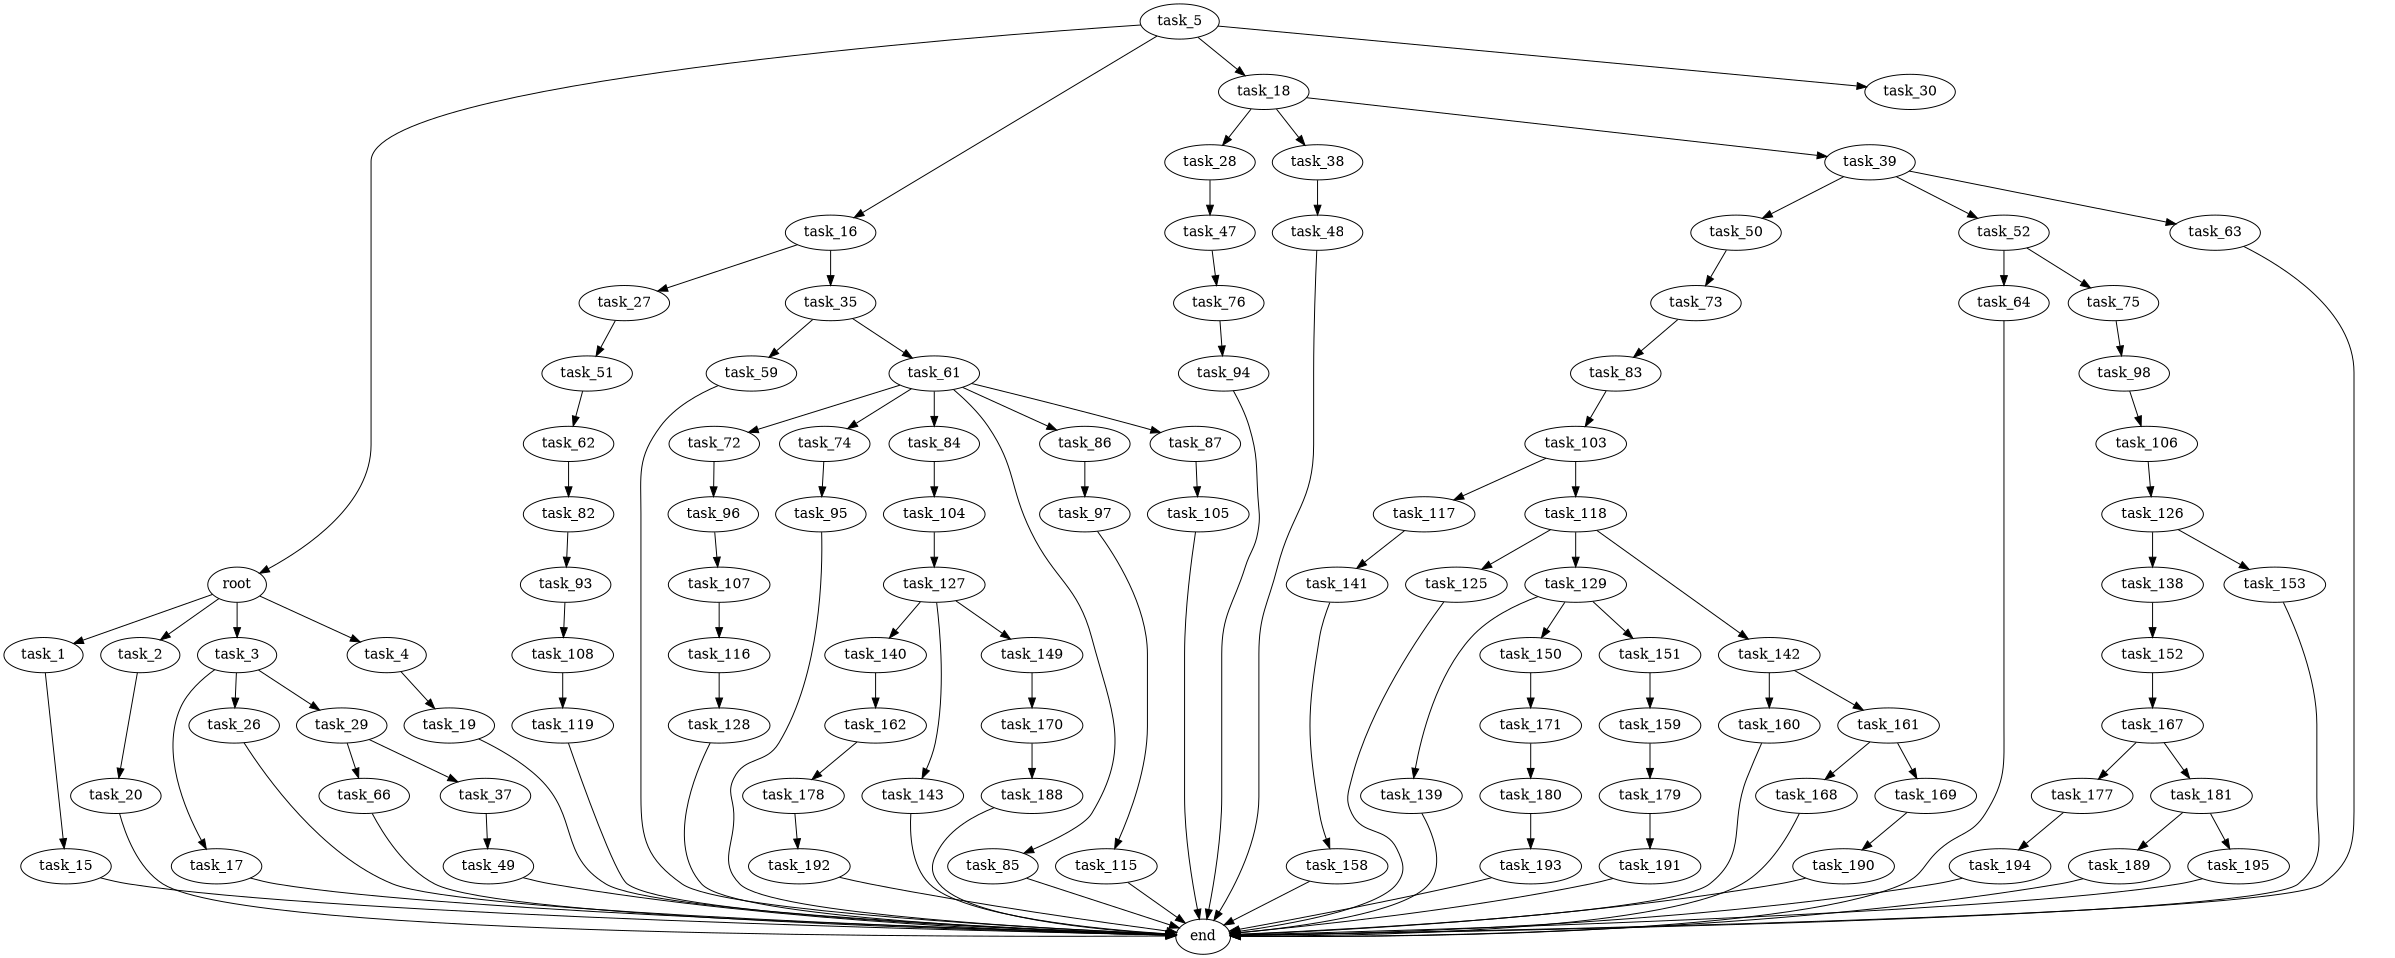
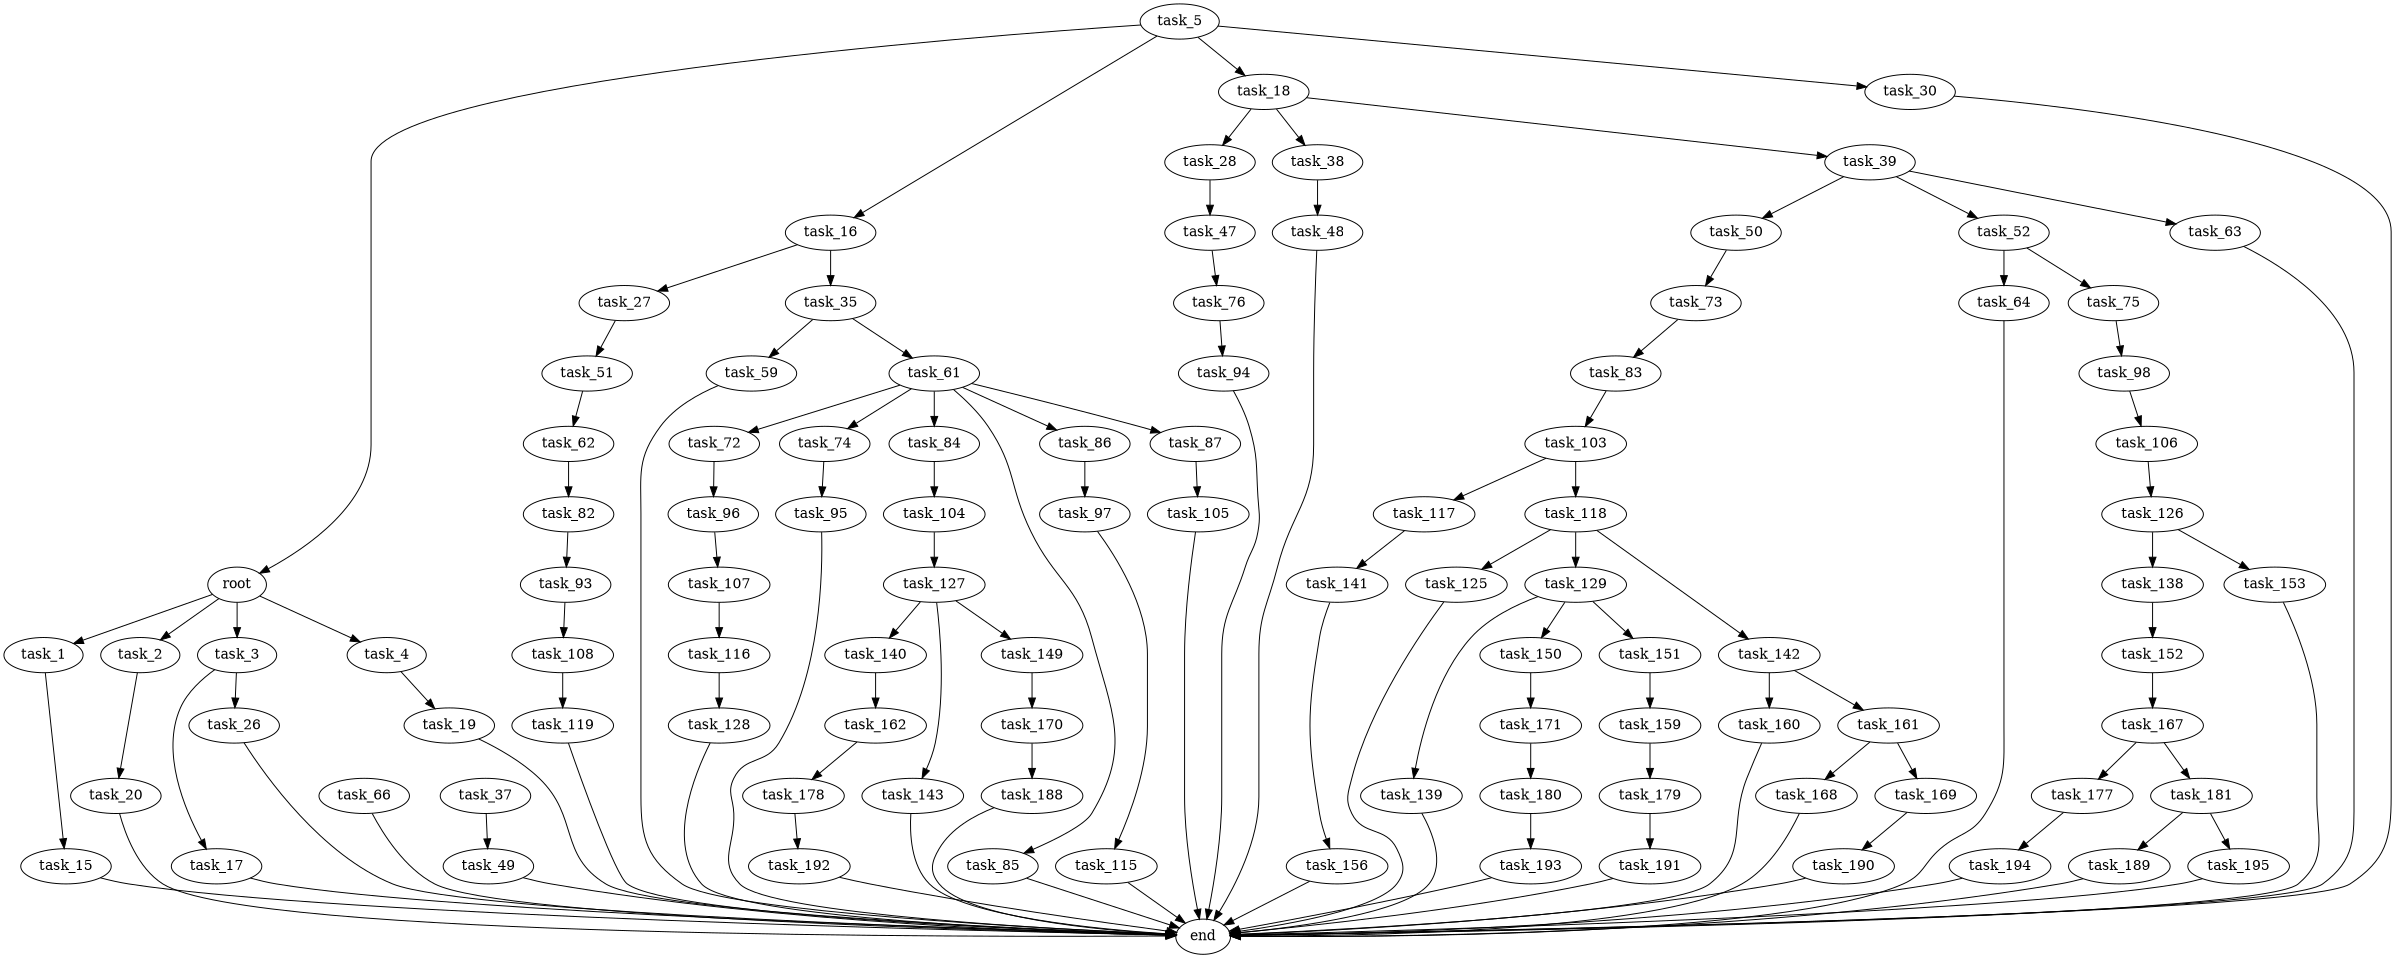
  digraph {
    root
    task_1
    task_2
    task_3
    task_4
    task_15
    task_20
    task_17
    task_26
-   task_29
    task_19
    task_5
    task_16
    task_18
    task_30
    end
    n17 [label=task_66]
    task_37
    task_27
    task_35
    task_28
    task_38
    task_39
    task_51
    task_59
    task_61
    task_47
    task_48
    task_50
    task_52
    task_63
    task_62
    task_76
    task_49
    task_72
    task_74
    task_84
    task_85
    task_86
    task_87
    task_73
    task_64
    task_75
    task_94
    task_83
    task_82
    task_98
    task_96
    task_95
    task_104
    task_97
    task_105
    task_93
    task_107
    task_103
    task_106
    task_108
    task_117
    task_118
    task_127
    task_115
    task_119
    task_116
    task_126
    task_141
    task_125
    task_129
    task_142
    task_140
    task_143
    task_149
    task_138
    task_153
    task_128
-   task_158
+   task_158 [label=task_156]
    task_139
    task_150
    task_151
    task_160
    task_161
    task_152
    task_162
    task_170
    task_171
    task_159
    task_167
    task_178
    task_168
    task_169
    task_188
    task_180
    task_179
    task_177
    task_181
    task_191
    task_190
    task_192
    task_194
    task_189
    task_195
    task_193
    root -> task_1
    root -> task_2
    root -> task_3
    root -> task_4
    task_1 -> task_15
    task_2 -> task_20
    task_3 -> task_17
    task_3 -> task_26
-   task_3 -> task_29
    task_4 -> task_19
    task_15 -> end
    task_20 -> end
    task_17 -> end
    task_26 -> end
-   task_29 -> n17
-   task_29 -> task_37
    task_19 -> end
    task_5 -> root
    task_5 -> task_16
    task_5 -> task_18
    task_5 -> task_30
    task_16 -> task_27
    task_16 -> task_35
    task_18 -> task_28
    task_18 -> task_38
    task_18 -> task_39
+   task_30 -> end
    n17 -> end
    task_37 -> task_49
    task_27 -> task_51
    task_35 -> task_59
    task_35 -> task_61
    task_28 -> task_47
    task_38 -> task_48
    task_39 -> task_50
    task_39 -> task_52
    task_39 -> task_63
    task_51 -> task_62
    task_59 -> end
    task_61 -> task_72
    task_61 -> task_74
    task_61 -> task_84
    task_61 -> task_85
    task_61 -> task_86
    task_61 -> task_87
    task_47 -> task_76
    task_48 -> end
    task_50 -> task_73
    task_52 -> task_64
    task_52 -> task_75
    task_63 -> end
    task_62 -> task_82
    task_76 -> task_94
    task_49 -> end
    task_72 -> task_96
    task_74 -> task_95
    task_84 -> task_104
    task_85 -> end
    task_86 -> task_97
    task_87 -> task_105
    task_73 -> task_83
    task_64 -> end
    task_75 -> task_98
    task_94 -> end
    task_83 -> task_103
    task_82 -> task_93
    task_98 -> task_106
    task_96 -> task_107
    task_95 -> end
    task_104 -> task_127
    task_97 -> task_115
    task_105 -> end
    task_93 -> task_108
    task_107 -> task_116
    task_103 -> task_117
    task_103 -> task_118
    task_106 -> task_126
    task_108 -> task_119
    task_117 -> task_141
    task_118 -> task_125
    task_118 -> task_129
    task_118 -> task_142
    task_127 -> task_140
    task_127 -> task_143
    task_127 -> task_149
    task_115 -> end
    task_119 -> end
    task_116 -> task_128
    task_126 -> task_138
    task_126 -> task_153
    task_141 -> task_158
    task_125 -> end
    task_129 -> task_139
    task_129 -> task_150
    task_129 -> task_151
    task_142 -> task_160
    task_142 -> task_161
    task_140 -> task_162
    task_143 -> end
    task_149 -> task_170
    task_138 -> task_152
    task_153 -> end
    task_128 -> end
    task_158 -> end
    task_139 -> end
    task_150 -> task_171
    task_151 -> task_159
    task_160 -> end
    task_161 -> task_168
    task_161 -> task_169
    task_152 -> task_167
    task_162 -> task_178
    task_170 -> task_188
    task_171 -> task_180
    task_159 -> task_179
    task_167 -> task_177
    task_167 -> task_181
    task_178 -> task_192
    task_168 -> end
    task_169 -> task_190
    task_188 -> end
    task_180 -> task_193
    task_179 -> task_191
    task_177 -> task_194
    task_181 -> task_189
    task_181 -> task_195
    task_191 -> end
    task_190 -> end
    task_192 -> end
    task_194 -> end
    task_189 -> end
    task_195 -> end
    task_193 -> end
  }
